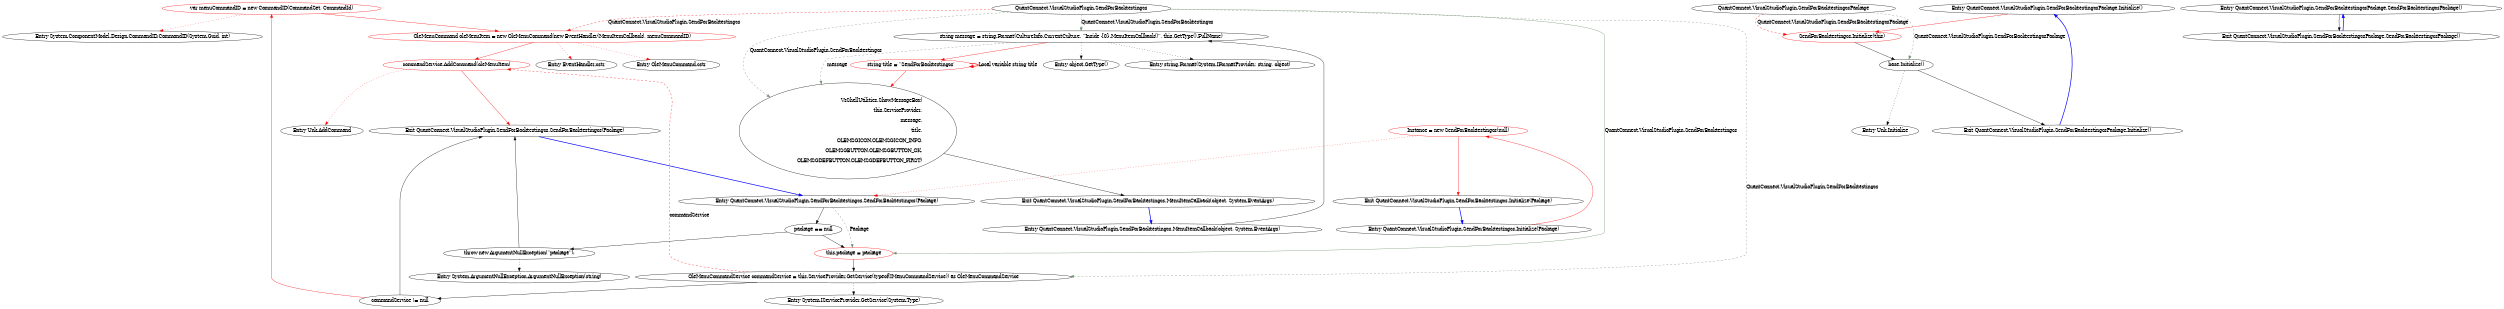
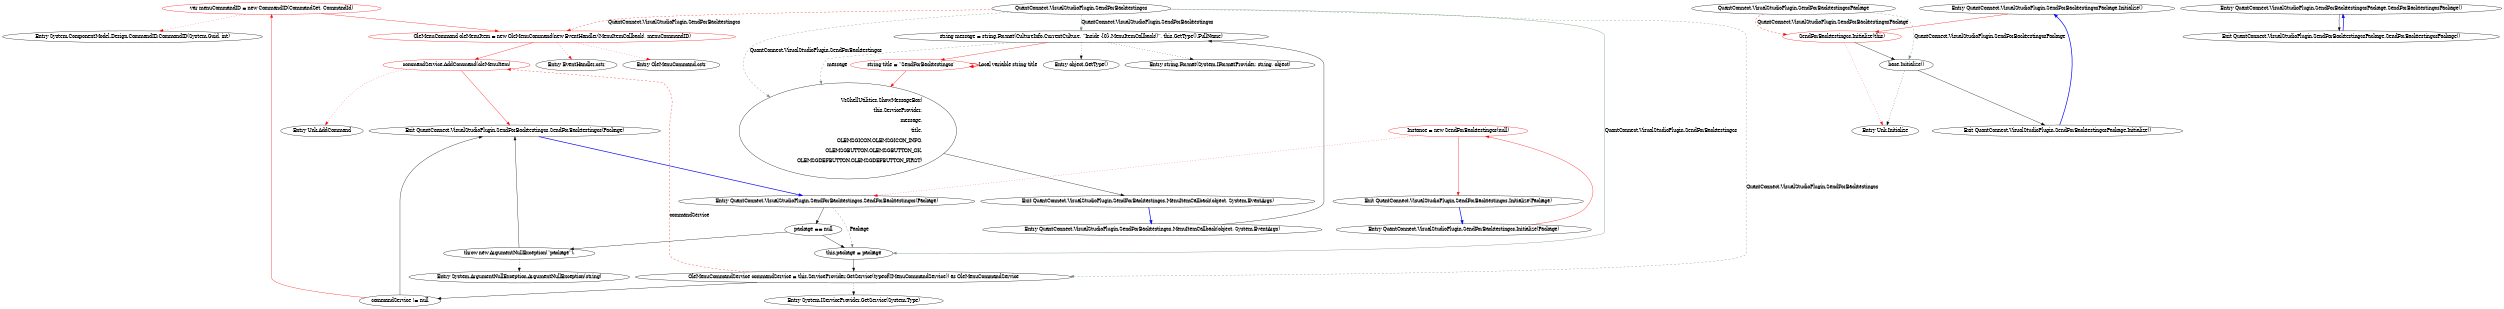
  digraph {
    fontname="DejaVu Serif"
    node [cluster="QuantConnect.VisualStudioPlugin.SendForBacktestingcs.SendForBacktestingcs(Package)" file="SendForBacktestingcs.cs" fontname="DejaVu Serif"]
    edge [fontname="DejaVu Serif" style=solid color=red]
    n1 [cluster="System.ComponentModel.Design.CommandID.CommandID(System.Guid, int)" label="Entry System.ComponentModel.Design.CommandID.CommandID(System.Guid, int)" span="0-0"]
    n2 [cluster="Unk.AddCommand" label="Entry Unk.AddCommand"]
    n3 [cluster="EventHandler.cstr" label="Entry EventHandler.cstr"]
    n4 [cluster="QuantConnect.VisualStudioPlugin.SendForBacktestingcs.MenuItemCallback(object, System.EventArgs)" label="Entry QuantConnect.VisualStudioPlugin.SendForBacktestingcs.MenuItemCallback(object, System.EventArgs)" span="96-96"]
    n5 [cluster="QuantConnect.VisualStudioPlugin.SendForBacktestingcs.MenuItemCallback(object, System.EventArgs)" label="string message = string.Format(CultureInfo.CurrentCulture, ''Inside {0}.MenuItemCallback()'', this.GetType().FullName)" span="98-98"]
    n6 [cluster="QuantConnect.VisualStudioPlugin.SendForBacktestingcs.MenuItemCallback(object, System.EventArgs)" color=red community=0 label="string title = ''SendForBacktestingcs''" span="99-99"]
    n7 [cluster="QuantConnect.VisualStudioPlugin.SendForBacktestingcs.MenuItemCallback(object, System.EventArgs)" label="VsShellUtilities.ShowMessageBox(\r\n                this.ServiceProvider,\r\n                message,\r\n                title,\r\n                OLEMSGICON.OLEMSGICON_INFO,\r\n                OLEMSGBUTTON.OLEMSGBUTTON_OK,\r\n                OLEMSGDEFBUTTON.OLEMSGDEFBUTTON_FIRST)" span="102-108"]
    n8 [cluster="object.GetType()" label="Entry object.GetType()" span="0-0"]
    n9 [cluster="string.Format(System.IFormatProvider, string, object)" label="Entry string.Format(System.IFormatProvider, string, object)" span="0-0"]
    n10 [cluster="QuantConnect.VisualStudioPlugin.SendForBacktestingcs.MenuItemCallback(object, System.EventArgs)" label="Exit QuantConnect.VisualStudioPlugin.SendForBacktestingcs.MenuItemCallback(object, System.EventArgs)" span="96-96"]
    n11 [cluster="System.ArgumentNullException.ArgumentNullException(string)" label="Entry System.ArgumentNullException.ArgumentNullException(string)" span="0-0"]
    n12 [label="Entry QuantConnect.VisualStudioPlugin.SendForBacktestingcs.SendForBacktestingcs(Package)" span="39-39"]
    n13 [label="package == null" span="41-41"]
-   n14 [label="this.package = package" span="46-46" color=red]
+   n14 [label="this.package = package" span="46-46"]
    n15 [label="throw new ArgumentNullException(''package'');" span="43-43"]
    n16 [label="OleMenuCommandService commandService = this.ServiceProvider.GetService(typeof(IMenuCommandService)) as OleMenuCommandService" span="48-48"]
    n17 [label="Exit QuantConnect.VisualStudioPlugin.SendForBacktestingcs.SendForBacktestingcs(Package)" span="39-39"]
    n18 [label="commandService != null" span="49-49"]
    n19 [color=red community=0 label="commandService.AddCommand(oleMenuItem)" span="56-56"]
    n20 [cluster="System.IServiceProvider.GetService(System.Type)" label="Entry System.IServiceProvider.GetService(System.Type)" span="0-0"]
    n21 [color=red community=0 label="var menuCommandID = new CommandID(CommandSet, CommandId)" span="51-51"]
    n22 [color=red community=0 label="OleMenuCommand oleMenuItem = new OleMenuCommand(new EventHandler(MenuItemCallback), menuCommandID)" span="54-54"]
    n23 [cluster="OleMenuCommand.cstr" label="Entry OleMenuCommand.cstr"]
    n24 [cluster="QuantConnect.VisualStudioPlugin.SendForBacktestingcs.Initialize(Package)" label="Entry QuantConnect.VisualStudioPlugin.SendForBacktestingcs.Initialize(Package)" span="84-84"]
    n25 [cluster="QuantConnect.VisualStudioPlugin.SendForBacktestingcs.Initialize(Package)" color=red community=0 label="Instance = new SendForBacktestingcs(null)" span="86-86"]
    n26 [cluster="QuantConnect.VisualStudioPlugin.SendForBacktestingcs.Initialize(Package)" label="Exit QuantConnect.VisualStudioPlugin.SendForBacktestingcs.Initialize(Package)" span="84-84"]
    n27 [label="QuantConnect.VisualStudioPlugin.SendForBacktestingcs" cluster=""]
    n28 [cluster="QuantConnect.VisualStudioPlugin.SendForBacktestingcsPackage.Initialize()" file="SendForBacktestingcsPackage.cs" label="Entry QuantConnect.VisualStudioPlugin.SendForBacktestingcsPackage.Initialize()" span="66-66"]
    n29 [cluster="QuantConnect.VisualStudioPlugin.SendForBacktestingcsPackage.Initialize()" color=red community=0 file="SendForBacktestingcsPackage.cs" label="SendForBacktestingcs.Initialize(this)" span="68-68"]
    n30 [cluster="QuantConnect.VisualStudioPlugin.SendForBacktestingcsPackage.Initialize()" file="SendForBacktestingcsPackage.cs" label="base.Initialize()" span="69-69"]
    n31 [cluster="Unk.Initialize" file="SendForBacktestingcsPackage.cs" label="Entry Unk.Initialize"]
    n32 [cluster="QuantConnect.VisualStudioPlugin.SendForBacktestingcsPackage.Initialize()" file="SendForBacktestingcsPackage.cs" label="Exit QuantConnect.VisualStudioPlugin.SendForBacktestingcsPackage.Initialize()" span="66-66"]
    n33 [cluster="QuantConnect.VisualStudioPlugin.SendForBacktestingcsPackage.SendForBacktestingcsPackage()" file="SendForBacktestingcsPackage.cs" label="Entry QuantConnect.VisualStudioPlugin.SendForBacktestingcsPackage.SendForBacktestingcsPackage()" span="52-52"]
    n34 [cluster="QuantConnect.VisualStudioPlugin.SendForBacktestingcsPackage.SendForBacktestingcsPackage()" file="SendForBacktestingcsPackage.cs" label="Exit QuantConnect.VisualStudioPlugin.SendForBacktestingcsPackage.SendForBacktestingcsPackage()" span="52-52"]
    n35 [file="SendForBacktestingcsPackage.cs" label="QuantConnect.VisualStudioPlugin.SendForBacktestingcsPackage" cluster=""]
    n4 -> n5 [color=""]
    n5 -> n6
    n5 -> n7 [color=darkseagreen4 label=message style=dashed]
    n5 -> n8 [style=dotted color=""]
    n5 -> n9 [style=dotted color=""]
    n6 -> n6 [label="Local variable string title" style=bold]
    n6 -> n7
    n7 -> n10 [color=""]
    n10 -> n4 [color=blue style=bold]
    n12 -> n13 [color=""]
    n12 -> n14 [color=darkseagreen4 label=Package style=dashed]
    n13 -> n14 [color=""]
    n13 -> n15 [color=""]
    n14 -> n16 [color=""]
    n15 -> n11 [style=dotted color=""]
    n15 -> n17 [color=""]
    n16 -> n18 [color=""]
    n16 -> n19 [label=commandService style=dashed]
    n16 -> n20 [style=dotted color=""]
    n17 -> n12 [color=blue style=bold]
    n18 -> n17 [color=""]
    n18 -> n21
    n19 -> n2 [style=dotted]
    n19 -> n17
    n21 -> n1 [style=dotted]
    n21 -> n22
    n22 -> n3 [style=dotted]
    n22 -> n19
    n22 -> n23 [style=dotted]
    n24 -> n25
    n25 -> n12 [style=dotted]
    n25 -> n26
    n26 -> n24 [color=blue style=bold]
    n27 -> n5 [color=darkseagreen4 label="QuantConnect.VisualStudioPlugin.SendForBacktestingcs" style=dashed]
    n27 -> n7 [color=darkseagreen4 label="QuantConnect.VisualStudioPlugin.SendForBacktestingcs" style=dashed]
    n27 -> n14 [color=darkseagreen4 label="QuantConnect.VisualStudioPlugin.SendForBacktestingcs"]
    n27 -> n16 [color=darkseagreen4 label="QuantConnect.VisualStudioPlugin.SendForBacktestingcs" style=dashed]
    n27 -> n22 [label="QuantConnect.VisualStudioPlugin.SendForBacktestingcs" style=dashed]
    n28 -> n29
    n29 -> n30 [color=black]
+   n29 -> n31 [style=dotted]
    n30 -> n31 [style=dotted color=""]
    n30 -> n32 [color=""]
    n32 -> n28 [color=blue style=bold]
    n33 -> n34 [color=""]
    n34 -> n33 [color=blue style=bold]
    n35 -> n29 [label="QuantConnect.VisualStudioPlugin.SendForBacktestingcsPackage" style=dashed]
    n35 -> n30 [color=darkseagreen4 label="QuantConnect.VisualStudioPlugin.SendForBacktestingcsPackage" style=dashed]
  }
